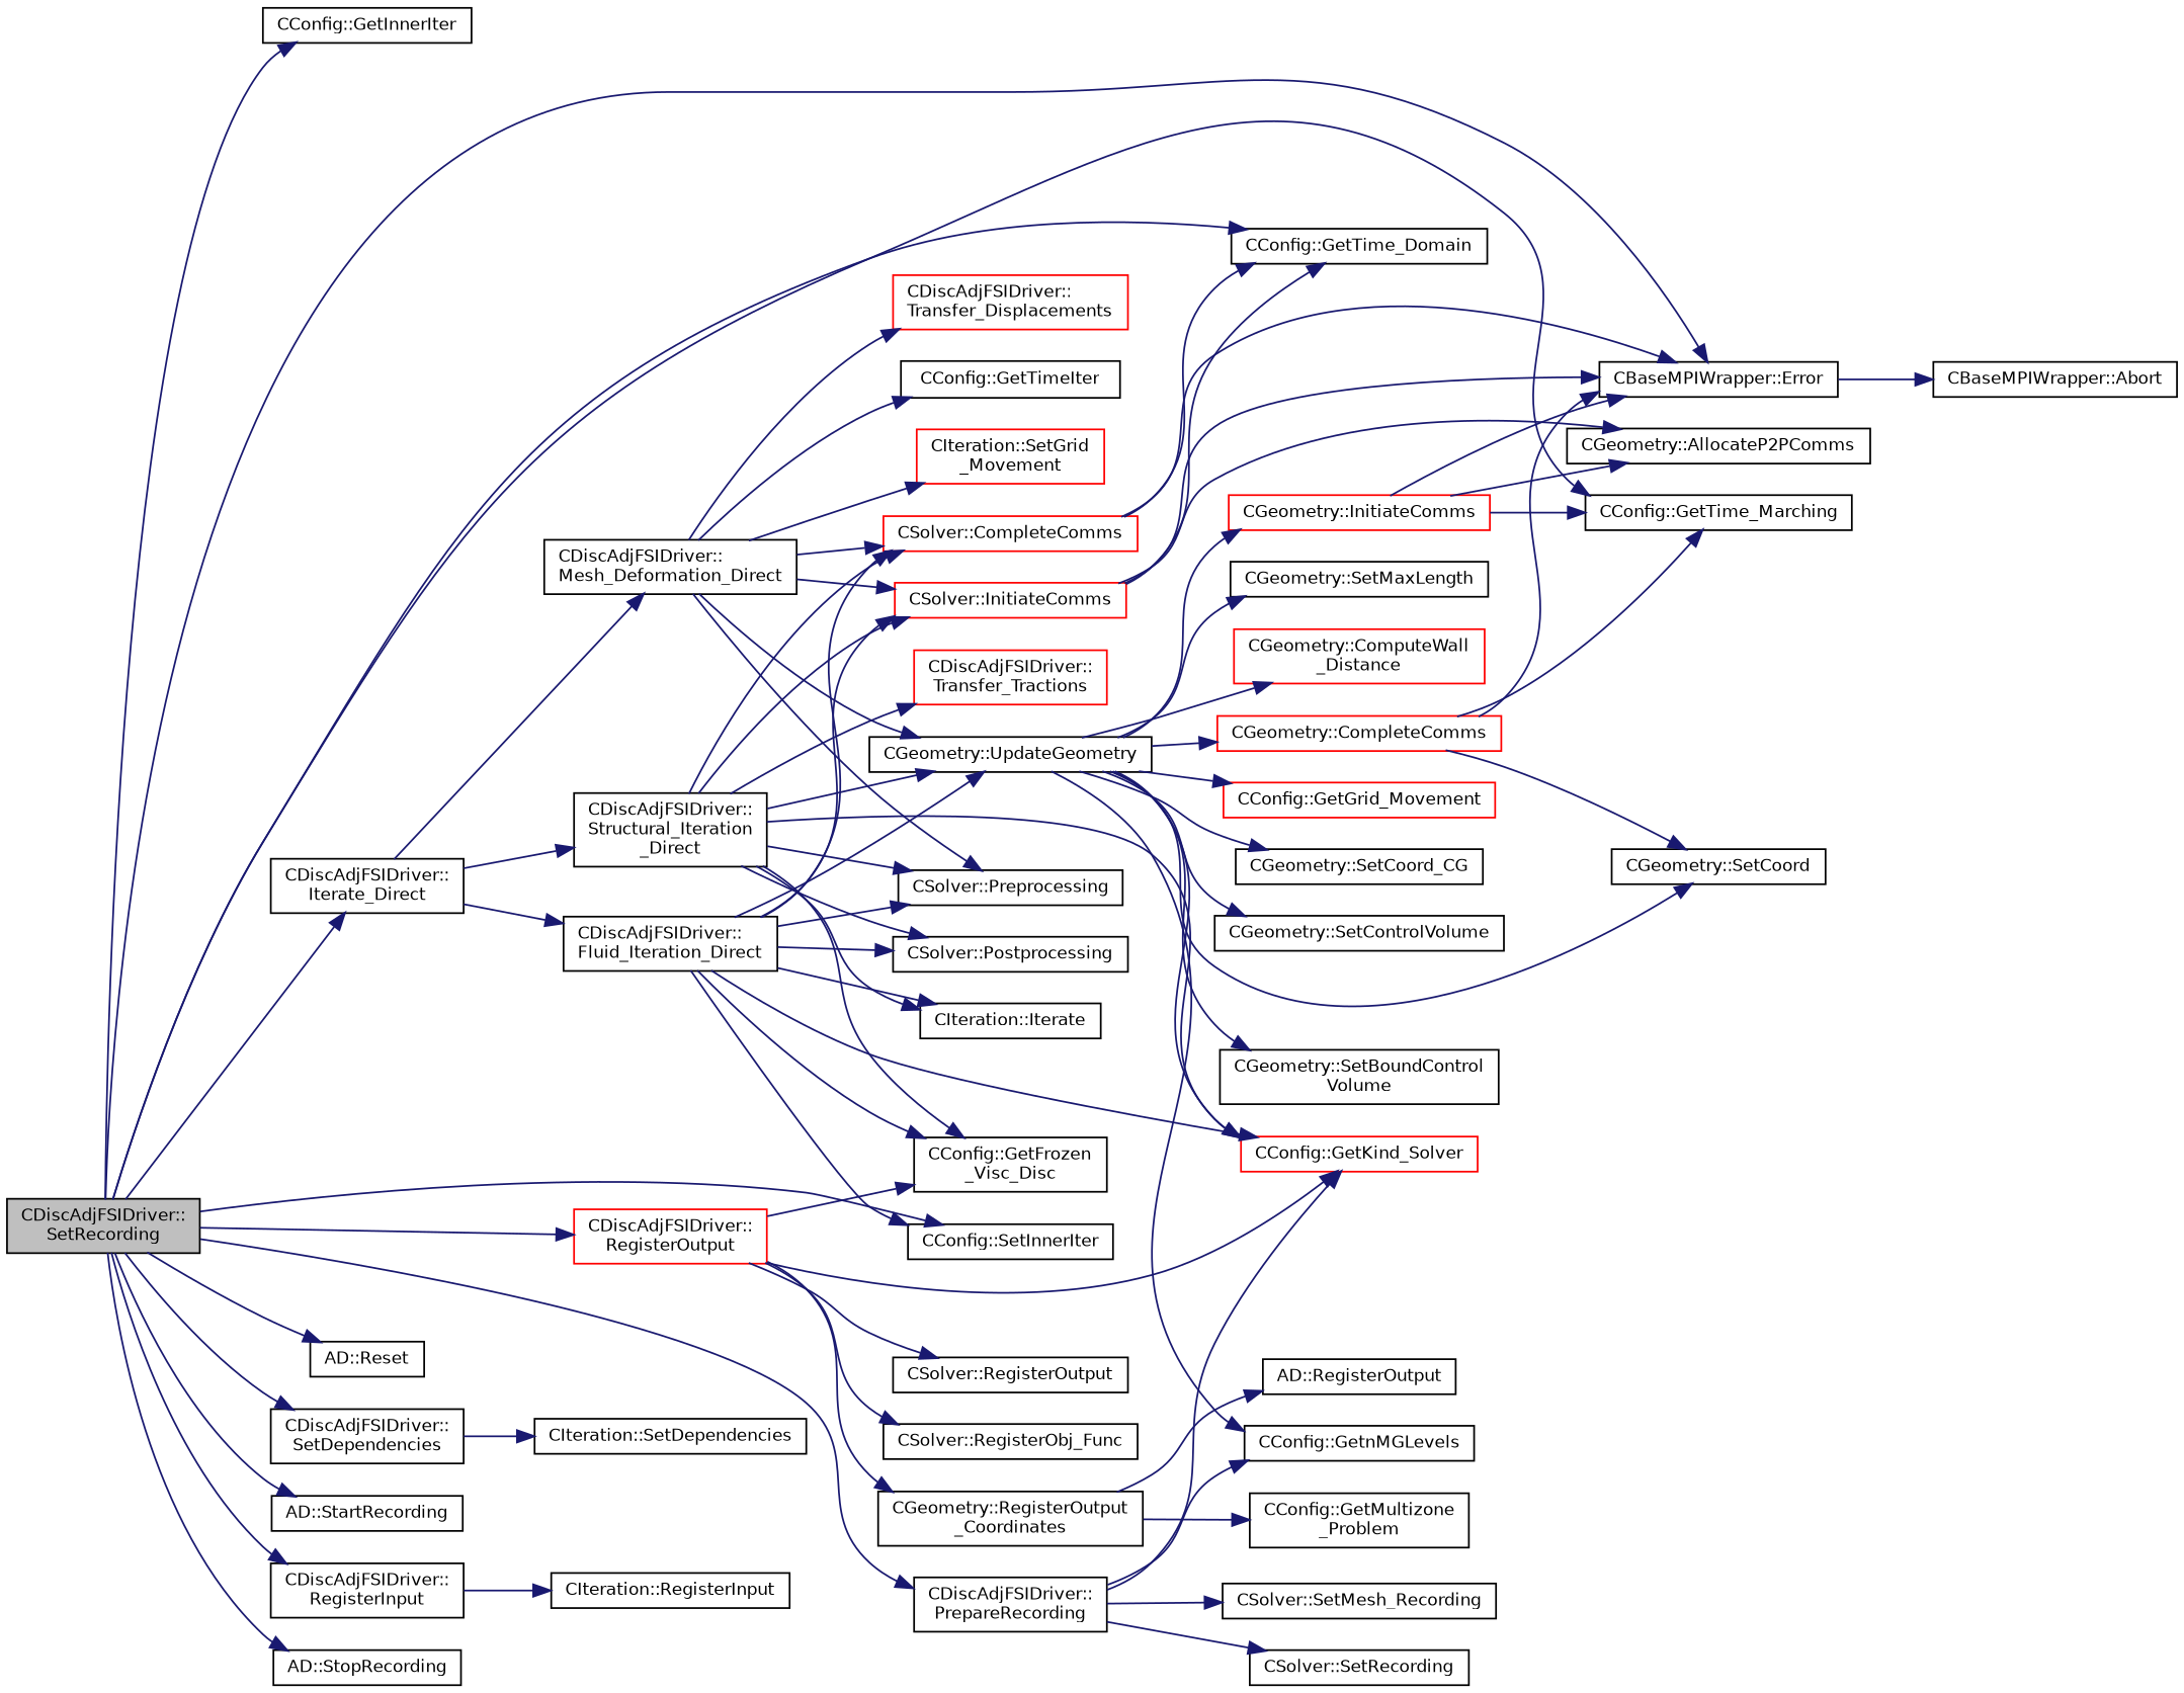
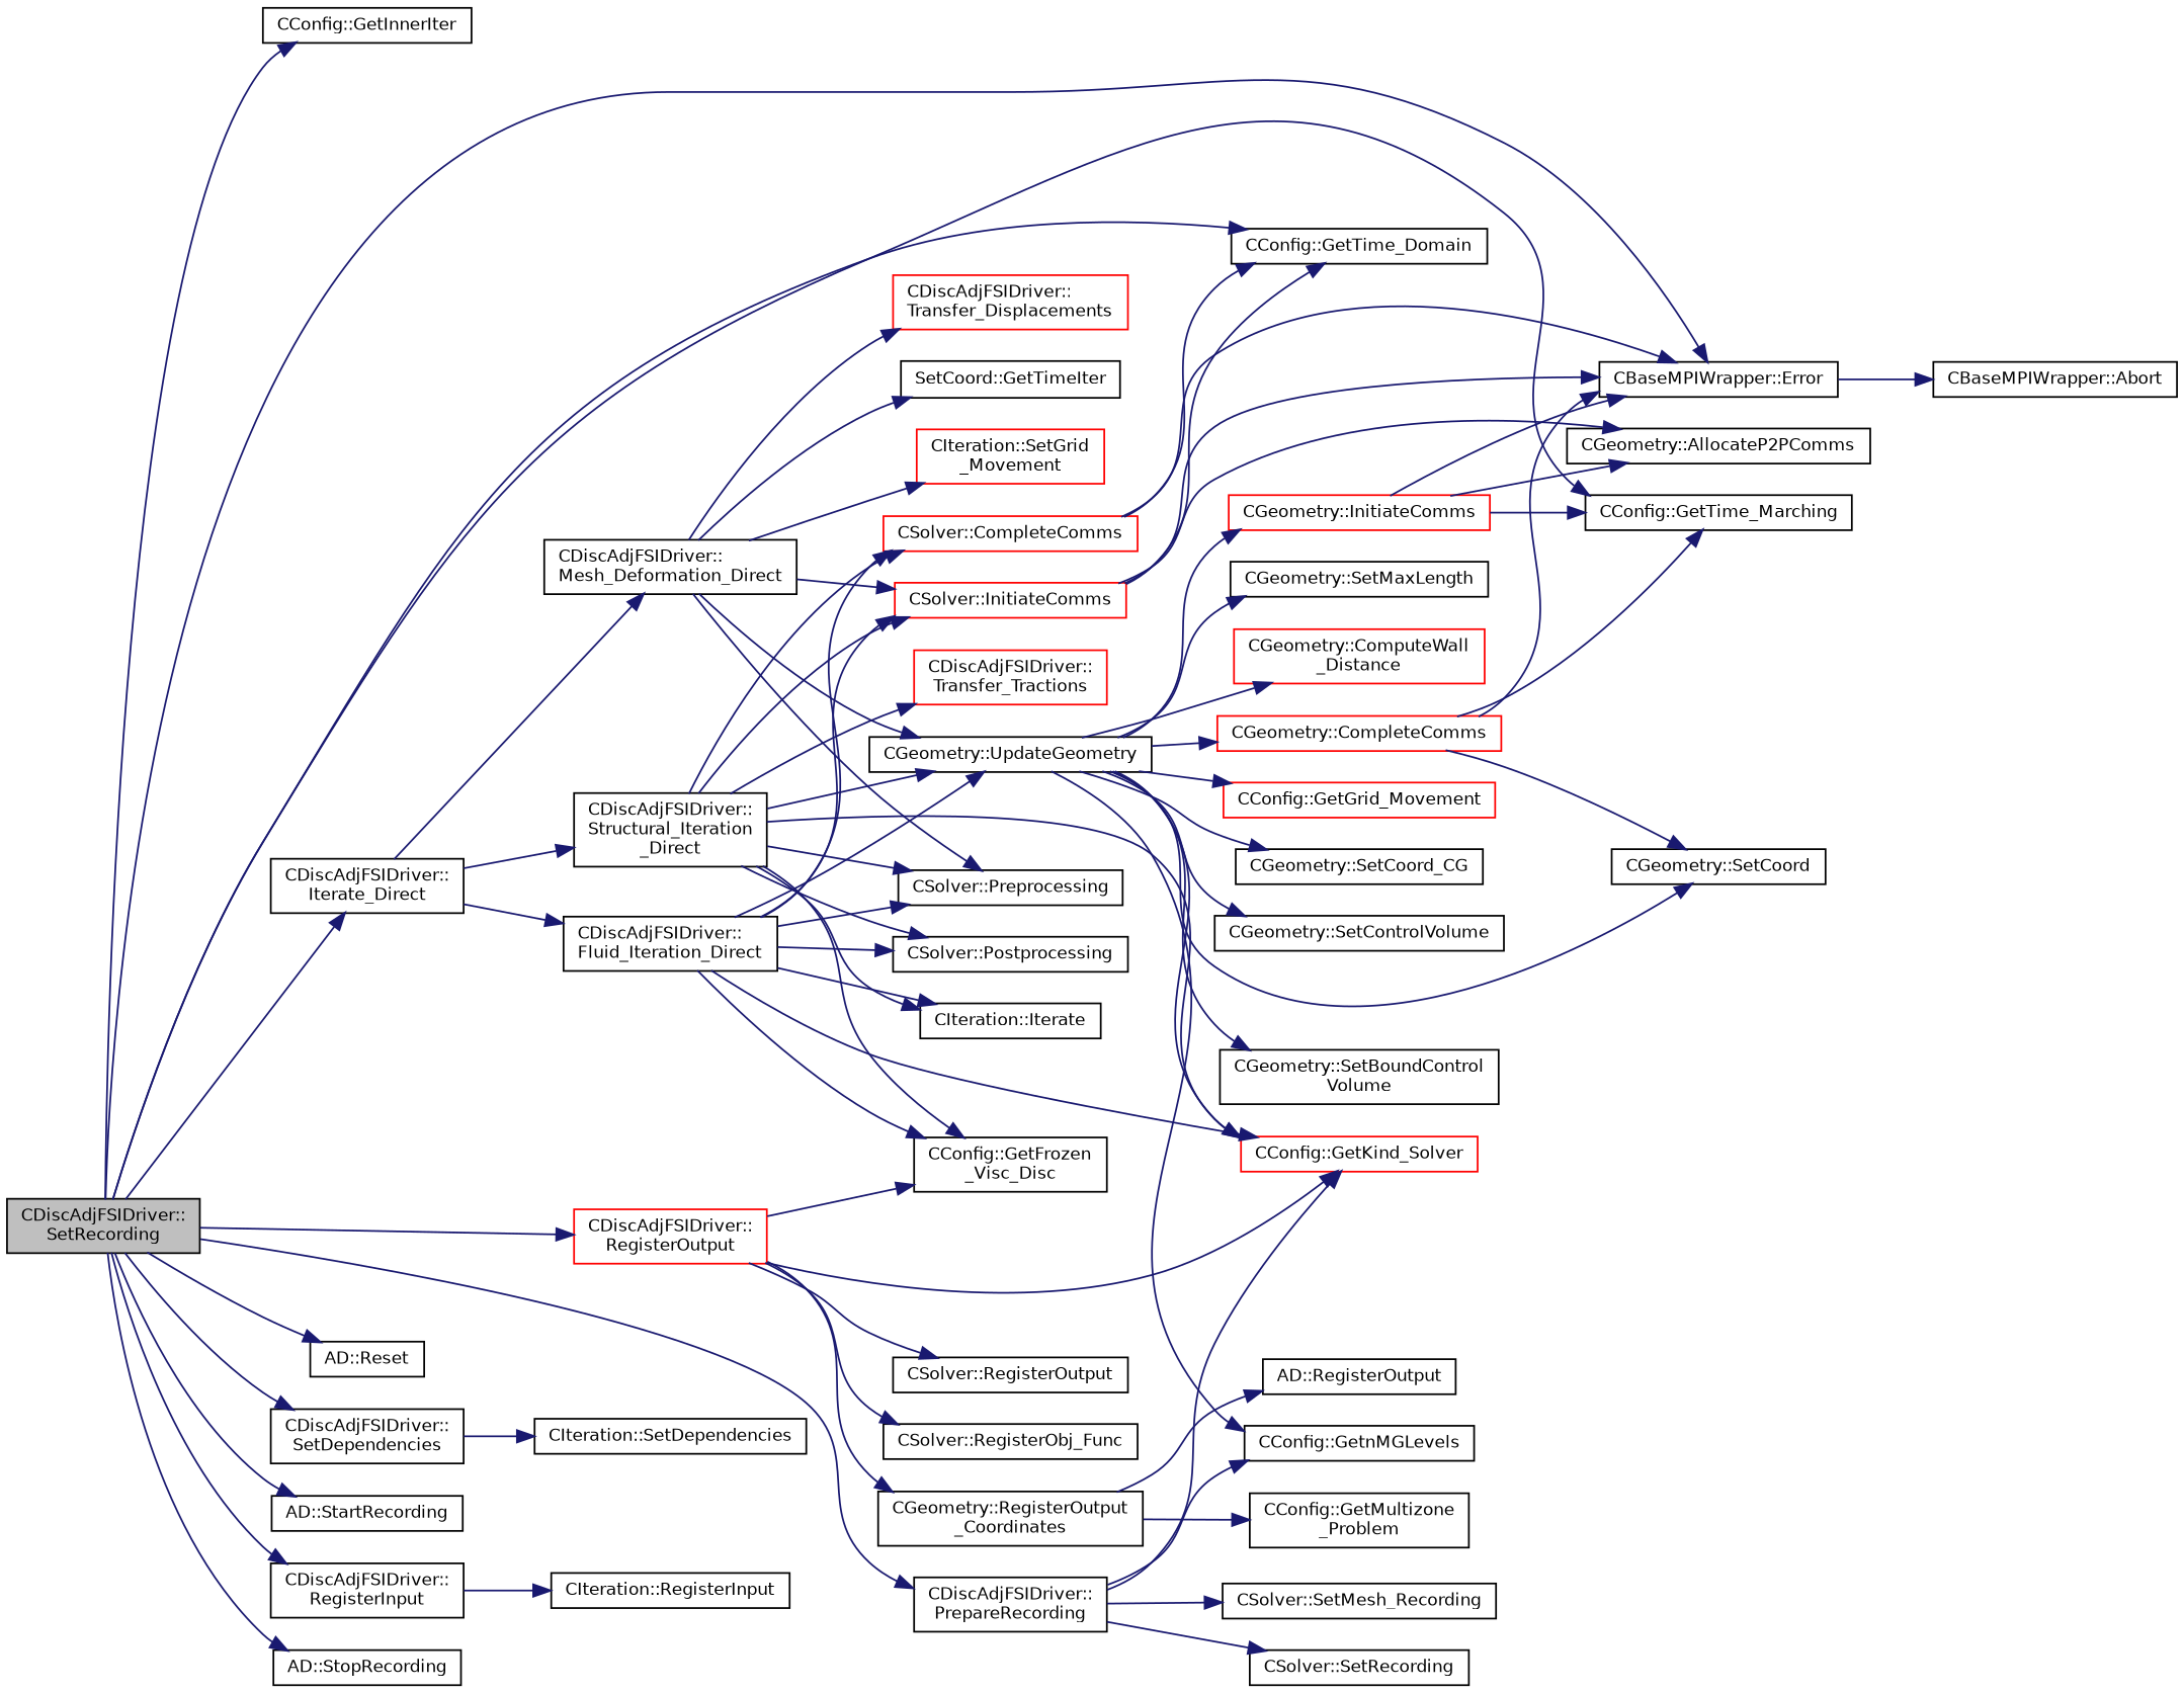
  digraph {
    rankdir=LR
    node [color=black fillcolor=white fontname=Helvetica fontsize=10 shape=record style=filled]
    edge [color=midnightblue fontname=Helvetica fontsize=10 labelfontname=Helvetica labelfontsize=10 style=solid]
    n1 [fillcolor=grey75 fontcolor=black height=0.2 label="CDiscAdjFSIDriver::\lSetRecording" width=0.4]
    n2 [height=0.2 label="CConfig::GetInnerIter" width=0.4]
    n3 [height=0.2 label="CConfig::GetTime_Marching" width=0.4]
    n4 [height=0.2 label="CConfig::GetTime_Domain" width=0.4]
    n5 [height=0.2 label="CBaseMPIWrapper::Error" width=0.4]
    n6 [height=0.2 label="AD::Reset" width=0.4]
    n7 [height=0.2 label="CDiscAdjFSIDriver::\lPrepareRecording" width=0.4]
    n8 [height=0.2 label="CDiscAdjFSIDriver::\lSetDependencies" width=0.4]
    n9 [height=0.2 label="CDiscAdjFSIDriver::\lIterate_Direct" width=0.4]
-   n10 [height=0.2 label="CConfig::SetInnerIter" width=0.4]
    n11 [height=0.2 label="AD::StartRecording" width=0.4]
    n12 [height=0.2 label="CDiscAdjFSIDriver::\lRegisterInput" width=0.4]
    n13 [color=red height=0.2 label="CDiscAdjFSIDriver::\lRegisterOutput" width=0.4]
    n14 [height=0.2 label="AD::StopRecording" width=0.4]
    n15 [height=0.2 label="CBaseMPIWrapper::Abort" width=0.4]
    n16 [color=red height=0.2 label="CConfig::GetKind_Solver" width=0.4]
    n17 [height=0.2 label="CConfig::GetnMGLevels" width=0.4]
    n18 [height=0.2 label="CSolver::SetRecording" width=0.4]
    n19 [height=0.2 label="CSolver::SetMesh_Recording" width=0.4]
    n20 [height=0.2 label="CIteration::SetDependencies" width=0.4]
    n21 [height=0.2 label="CDiscAdjFSIDriver::\lFluid_Iteration_Direct" width=0.4]
    n22 [height=0.2 label="CDiscAdjFSIDriver::\lStructural_Iteration\l_Direct" width=0.4]
    n23 [height=0.2 label="CDiscAdjFSIDriver::\lMesh_Deformation_Direct" width=0.4]
    n24 [height=0.2 label="CIteration::RegisterInput" width=0.4]
    n25 [height=0.2 label="CConfig::GetFrozen\l_Visc_Disc" width=0.4]
    n26 [height=0.2 label="CSolver::RegisterObj_Func" width=0.4]
    n27 [height=0.2 label="CSolver::RegisterOutput" width=0.4]
    n28 [height=0.2 label="CGeometry::RegisterOutput\l_Coordinates" width=0.4]
    n29 [height=0.2 label="CGeometry::UpdateGeometry" width=0.4]
    n30 [color=red height=0.2 label="CSolver::InitiateComms" width=0.4]
    n31 [color=red height=0.2 label="CSolver::CompleteComms" width=0.4]
    n32 [height=0.2 label="CSolver::Preprocessing" width=0.4]
    n33 [height=0.2 label="CSolver::Postprocessing" width=0.4]
    n34 [height=0.2 label="CIteration::Iterate" width=0.4]
    n35 [color=red height=0.2 label="CDiscAdjFSIDriver::\lTransfer_Tractions" width=0.4]
-   n36 [height=0.2 label="CConfig::GetTimeIter" width=0.4]
+   n36 [height=0.2 label="SetCoord::GetTimeIter" width=0.4]
    n37 [color=red height=0.2 label="CDiscAdjFSIDriver::\lTransfer_Displacements" width=0.4]
    n38 [color=red height=0.2 label="CIteration::SetGrid\l_Movement" width=0.4]
    n39 [color=red height=0.2 label="CGeometry::InitiateComms" width=0.4]
    n40 [color=red height=0.2 label="CGeometry::CompleteComms" width=0.4]
    n41 [height=0.2 label="CGeometry::SetCoord" width=0.4]
    n42 [color=red height=0.2 label="CConfig::GetGrid_Movement" width=0.4]
    n43 [height=0.2 label="CGeometry::SetCoord_CG" width=0.4]
    n44 [height=0.2 label="CGeometry::SetControlVolume" width=0.4]
    n45 [height=0.2 label="CGeometry::SetBoundControl\lVolume" width=0.4]
    n46 [height=0.2 label="CGeometry::SetMaxLength" width=0.4]
    n47 [color=red height=0.2 label="CGeometry::ComputeWall\l_Distance" width=0.4]
    n48 [height=0.2 label="CGeometry::AllocateP2PComms" width=0.4]
    n49 [height=0.2 label="CConfig::GetMultizone\l_Problem" width=0.4]
    n50 [height=0.2 label="AD::RegisterOutput" width=0.4]
    n1 -> n2
    n1 -> n3
    n1 -> n4
    n1 -> n5
    n1 -> n6
    n1 -> n7
    n1 -> n8
    n1 -> n9
-   n1 -> n10
    n1 -> n11
    n1 -> n12
    n1 -> n13
    n1 -> n14
    n5 -> n15
    n7 -> n16
    n7 -> n17
    n7 -> n18
    n7 -> n19
    n8 -> n20
    n9 -> n21
    n9 -> n22
    n9 -> n23
    n12 -> n24
    n13 -> n16
    n13 -> n25
    n13 -> n26
    n13 -> n27
    n13 -> n28
-   n21 -> n10
    n21 -> n16
    n21 -> n25
    n21 -> n29
    n21 -> n30
    n21 -> n31
    n21 -> n32
    n21 -> n33
    n21 -> n34
    n22 -> n16
    n22 -> n25
    n22 -> n29
    n22 -> n30
    n22 -> n31
    n22 -> n32
    n22 -> n33
    n22 -> n34
    n22 -> n35
    n23 -> n29
    n23 -> n30
-   n23 -> n31
    n23 -> n32
    n23 -> n36
    n23 -> n37
    n23 -> n38
    n28 -> n49
    n28 -> n50
    n29 -> n16
    n29 -> n17
    n29 -> n39
    n29 -> n40
    n29 -> n41
    n29 -> n42
    n29 -> n43
    n29 -> n44
    n29 -> n45
    n29 -> n46
    n29 -> n47
    n30 -> n4
    n30 -> n5
    n30 -> n48
    n31 -> n4
    n31 -> n5
    n39 -> n3
    n39 -> n5
    n39 -> n48
    n40 -> n3
    n40 -> n5
    n40 -> n41
  }
